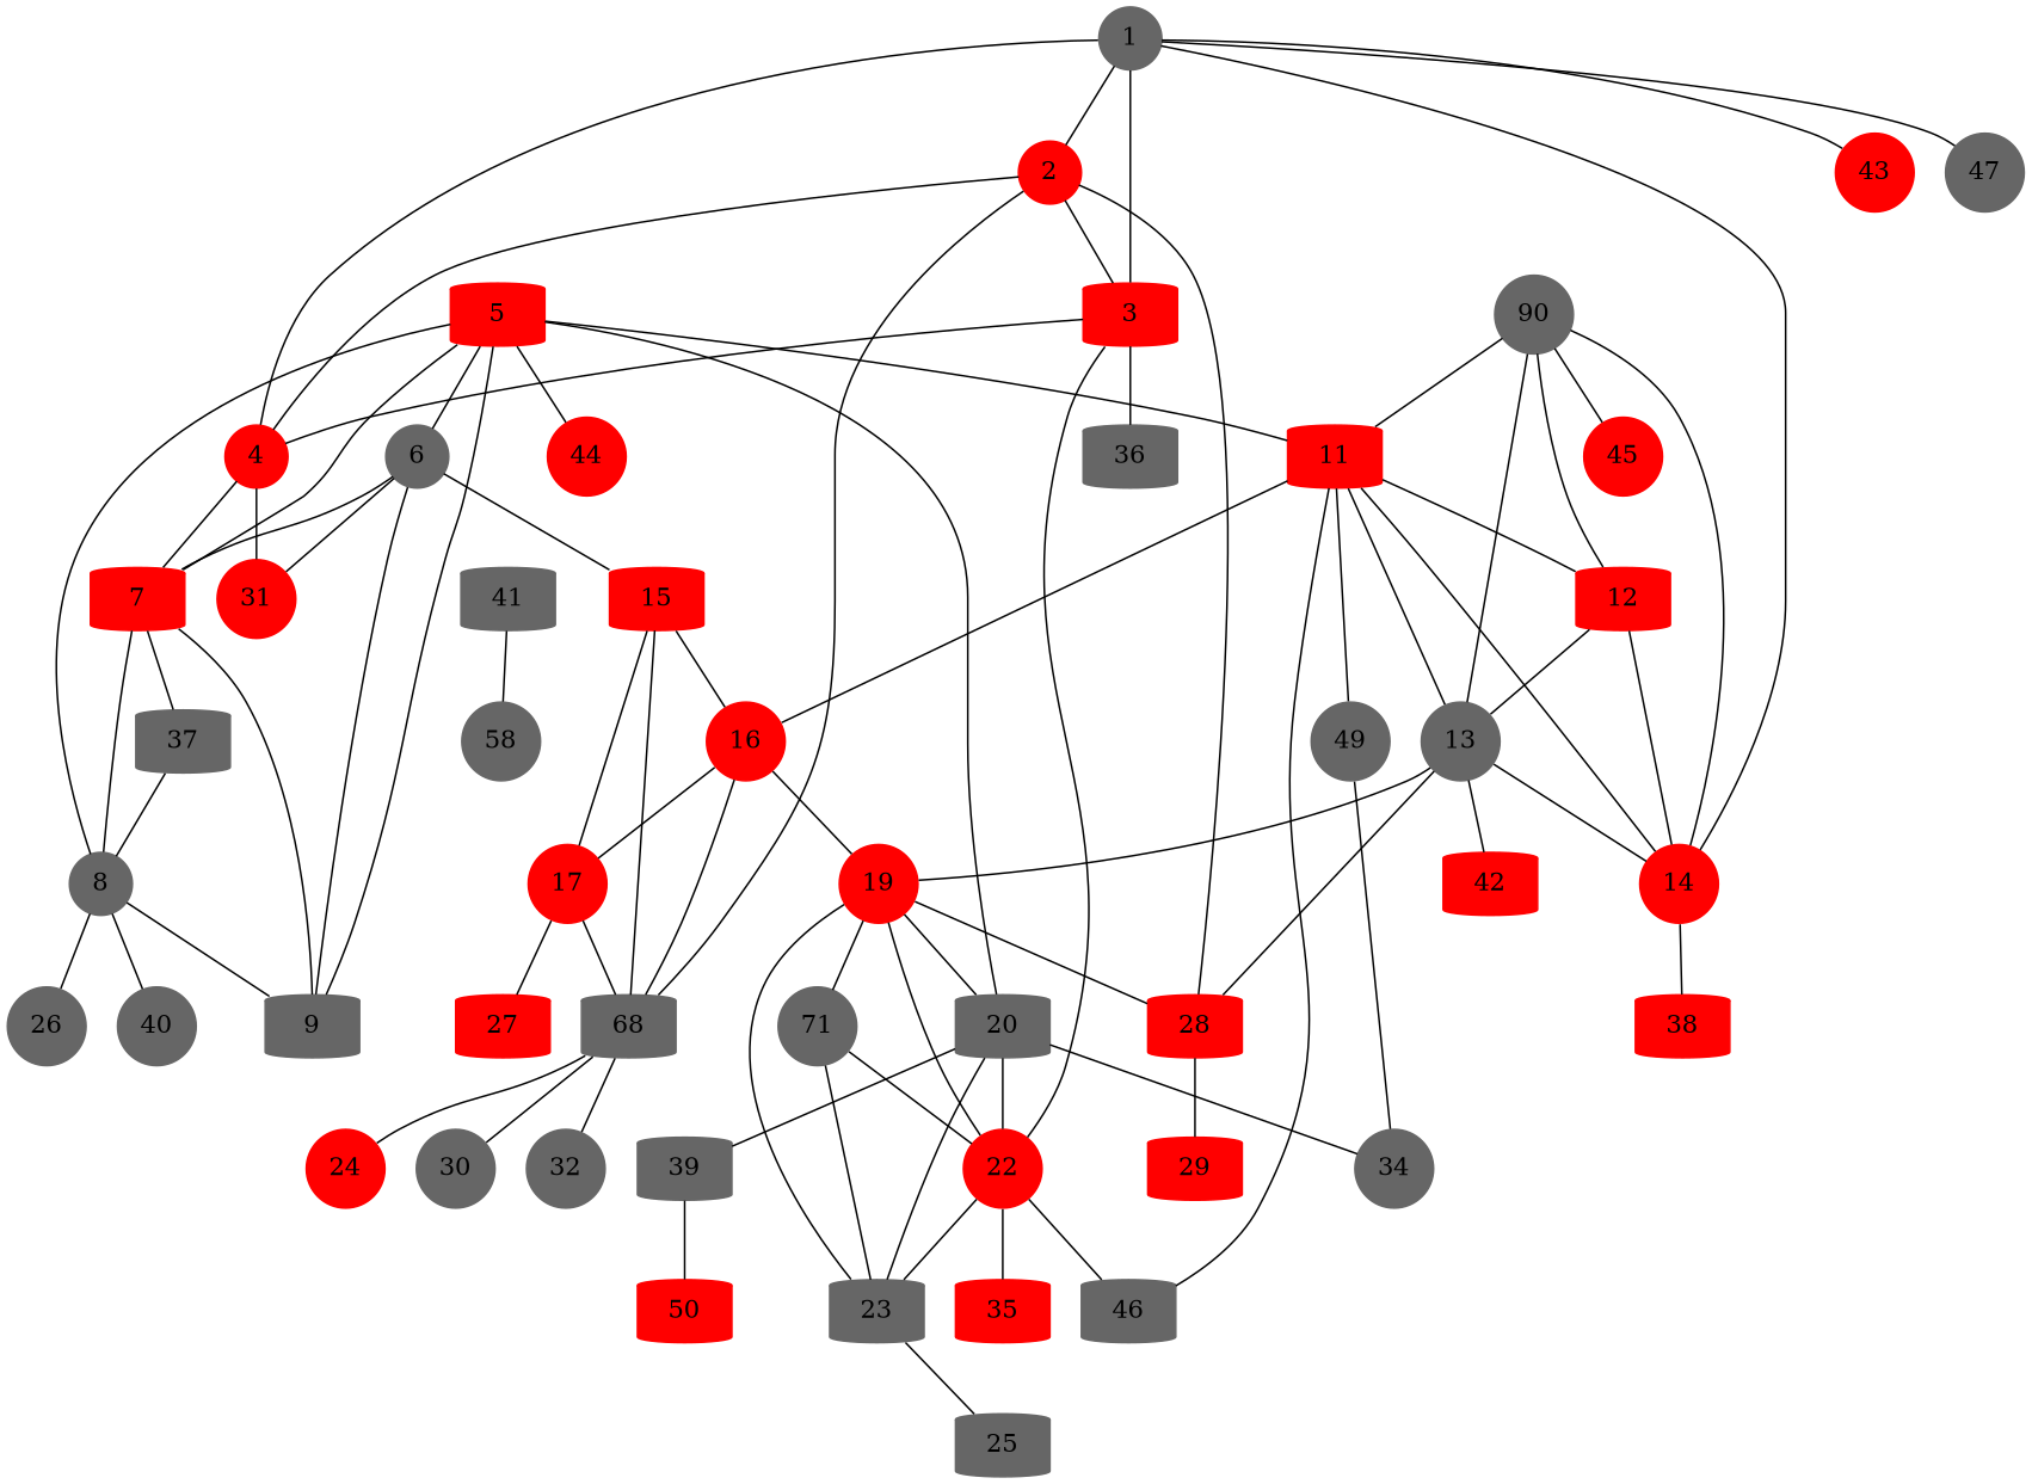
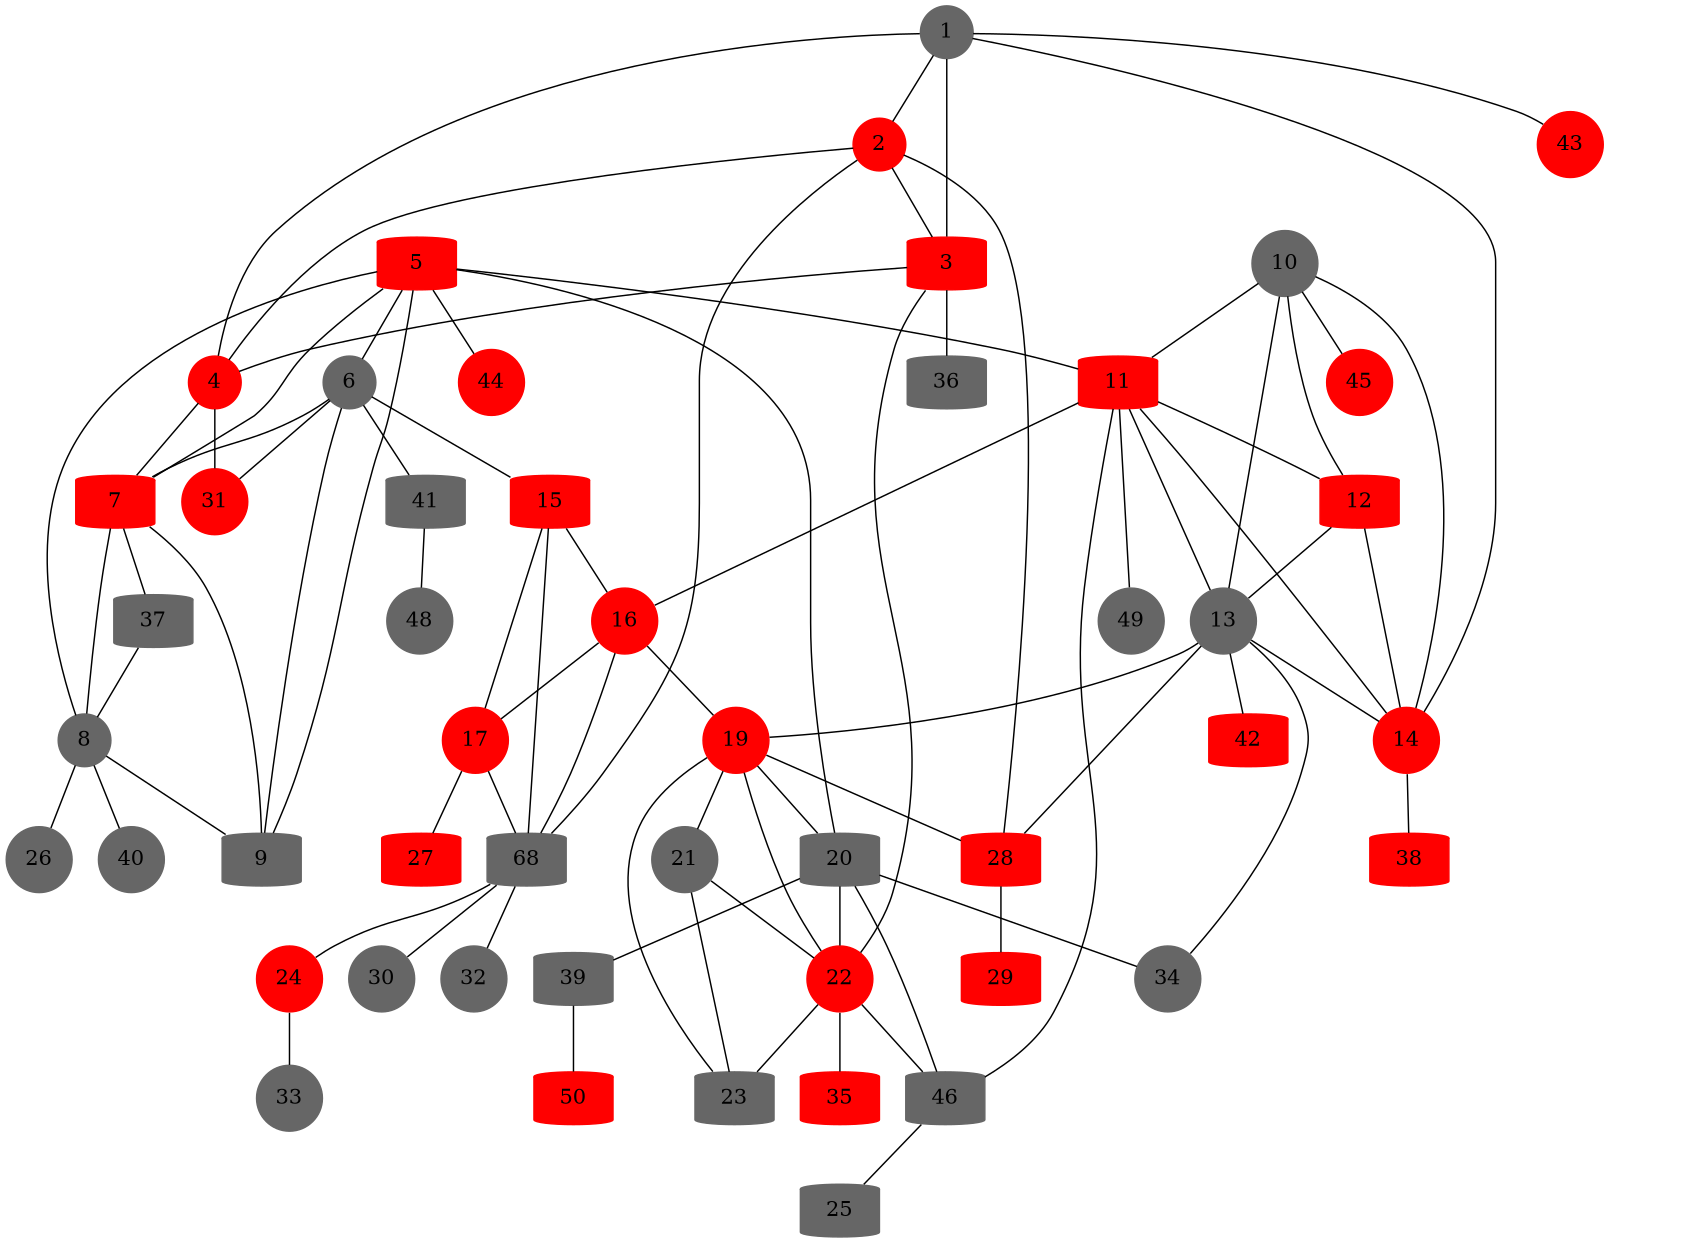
  graph {
    node [color=red shape=circle style=filled]
    edge [weight=1.0]
    2
    1 [color=gray40]
    3 [shape=cylinder]
    4
    14
    43
-   47 [color=gray40]
    n8 [color=gray40 label=68 shape=cylinder]
    28 [shape=cylinder]
    22
    36 [color=gray40 shape=cylinder]
    7 [shape=cylinder]
    31
    38 [shape=cylinder]
    24
    30 [color=gray40]
    32 [color=gray40]
    29 [shape=cylinder]
    46 [color=gray40 shape=cylinder]
    23 [color=gray40 shape=cylinder]
    35 [shape=cylinder]
    8 [color=gray40]
    9 [color=gray40 shape=cylinder]
    37 [color=gray40 shape=cylinder]
    5 [shape=cylinder]
    6 [color=gray40]
    11 [shape=cylinder]
    20 [color=gray40 shape=cylinder]
    44
    15 [shape=cylinder]
    41 [color=gray40 shape=cylinder]
    26 [color=gray40]
    40 [color=gray40]
    12 [shape=cylinder]
    13 [color=gray40]
    16
    49 [color=gray40]
    34 [color=gray40]
    39 [color=gray40 shape=cylinder]
    17
-   48 [color=gray40 label=58]
-   10 [color=gray40 label=90]
+   48 [color=gray40]
+   10 [color=gray40]
    45
    19
    42 [shape=cylinder]
-   21 [color=gray40 label=71]
+   21 [color=gray40]
    27 [shape=cylinder]
+   33 [color=gray40]
    25 [color=gray40 shape=cylinder]
    50 [shape=cylinder]
    2 -- 3
    2 -- 4
    2 -- n8
    2 -- 28
    1 -- 2 [weight=2.0]
    1 -- 3 [weight=2.0]
    1 -- 4 [weight=2.0]
    1 -- 14
    1 -- 43
-   1 -- 47
    3 -- 4
    3 -- 22
    3 -- 36 [weight=3.0]
    4 -- 7
    4 -- 31
    14 -- 38
    n8 -- 24
    n8 -- 30 [weight=2.0]
    n8 -- 32
    28 -- 29 [weight=2.0]
    22 -- 46
    22 -- 23
    22 -- 35 [weight=3.0]
    7 -- 8
    7 -- 9
    7 -- 37
-   23 -- 25
+   24 -- 33
+   46 -- 25
    8 -- 9
    8 -- 26
    8 -- 40
    37 -- 8
    5 -- 7
    5 -- 8
    5 -- 9
    5 -- 6
    5 -- 11
    5 -- 20
    5 -- 44
    6 -- 7
    6 -- 31
    6 -- 9
    6 -- 15
+   6 -- 41 [weight=3.0]
    11 -- 14
    11 -- 46
    11 -- 12
    11 -- 13
    11 -- 16
    11 -- 49
    20 -- 22
-   20 -- 23
+   20 -- 46
    20 -- 34
    20 -- 39
    15 -- n8 [weight=2.0]
    15 -- 16 [weight=2.0]
    15 -- 17 [weight=2.0]
    41 -- 48
    12 -- 14
    12 -- 13
    13 -- 14
    13 -- 28
-   49 -- 34
+   13 -- 34
    13 -- 19
    13 -- 42
    16 -- n8
    16 -- 17
    16 -- 19
    39 -- 50
    17 -- n8
    17 -- 27
    10 -- 14
    10 -- 11
    10 -- 12
    10 -- 13
    10 -- 45
    19 -- 28
    19 -- 22
    19 -- 23
    19 -- 20
    19 -- 21 [weight=5.0]
    21 -- 22
    21 -- 23
  }
